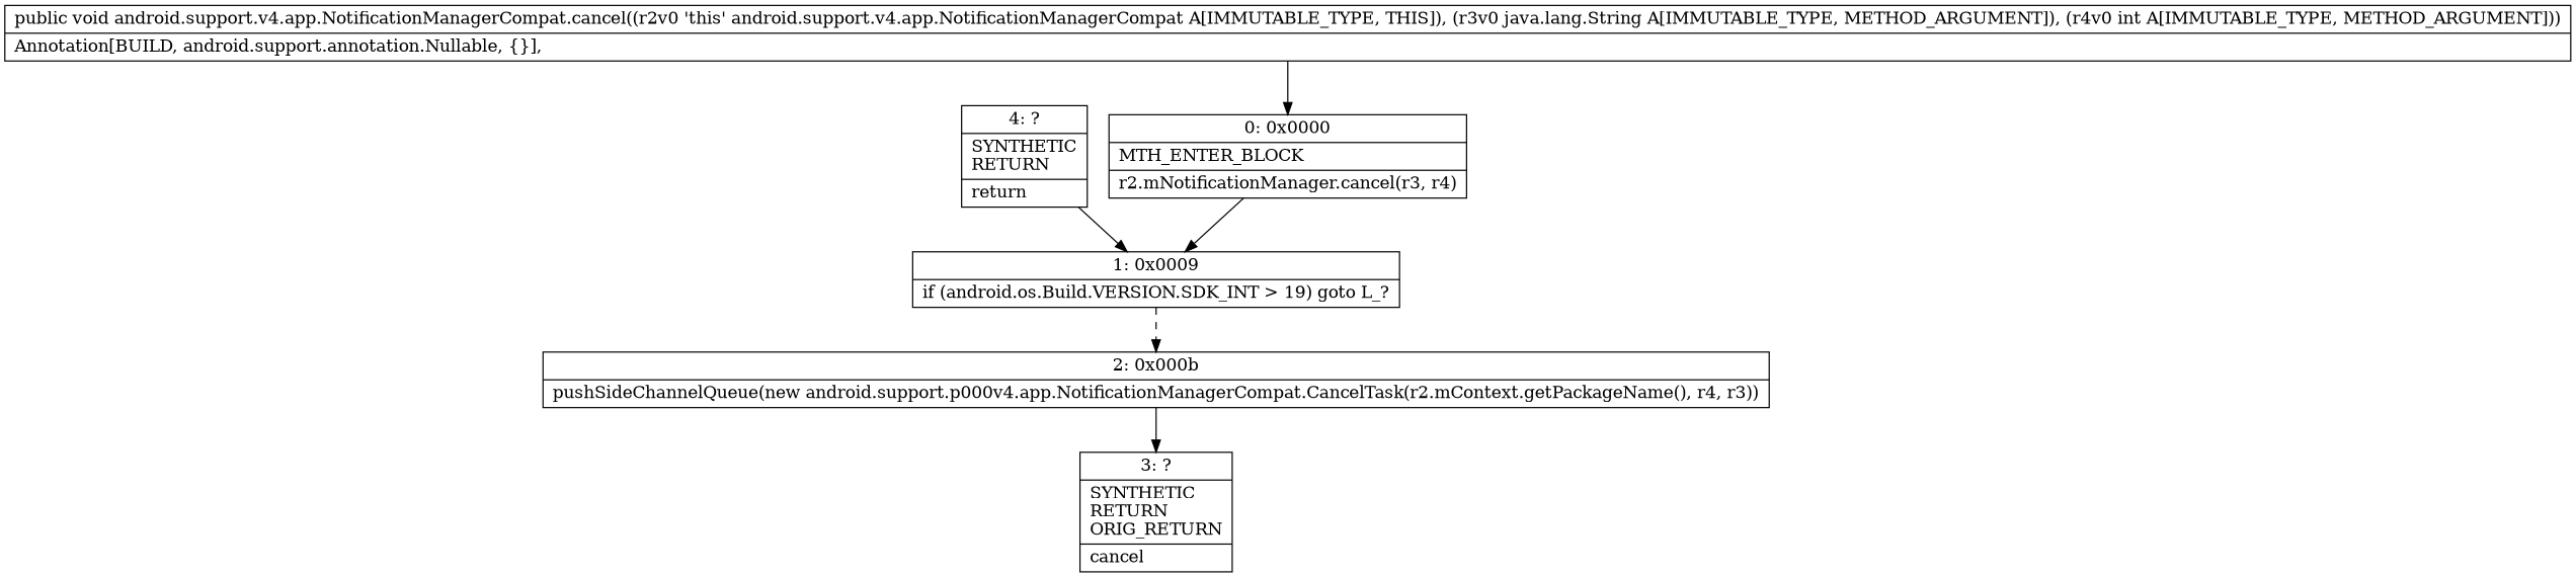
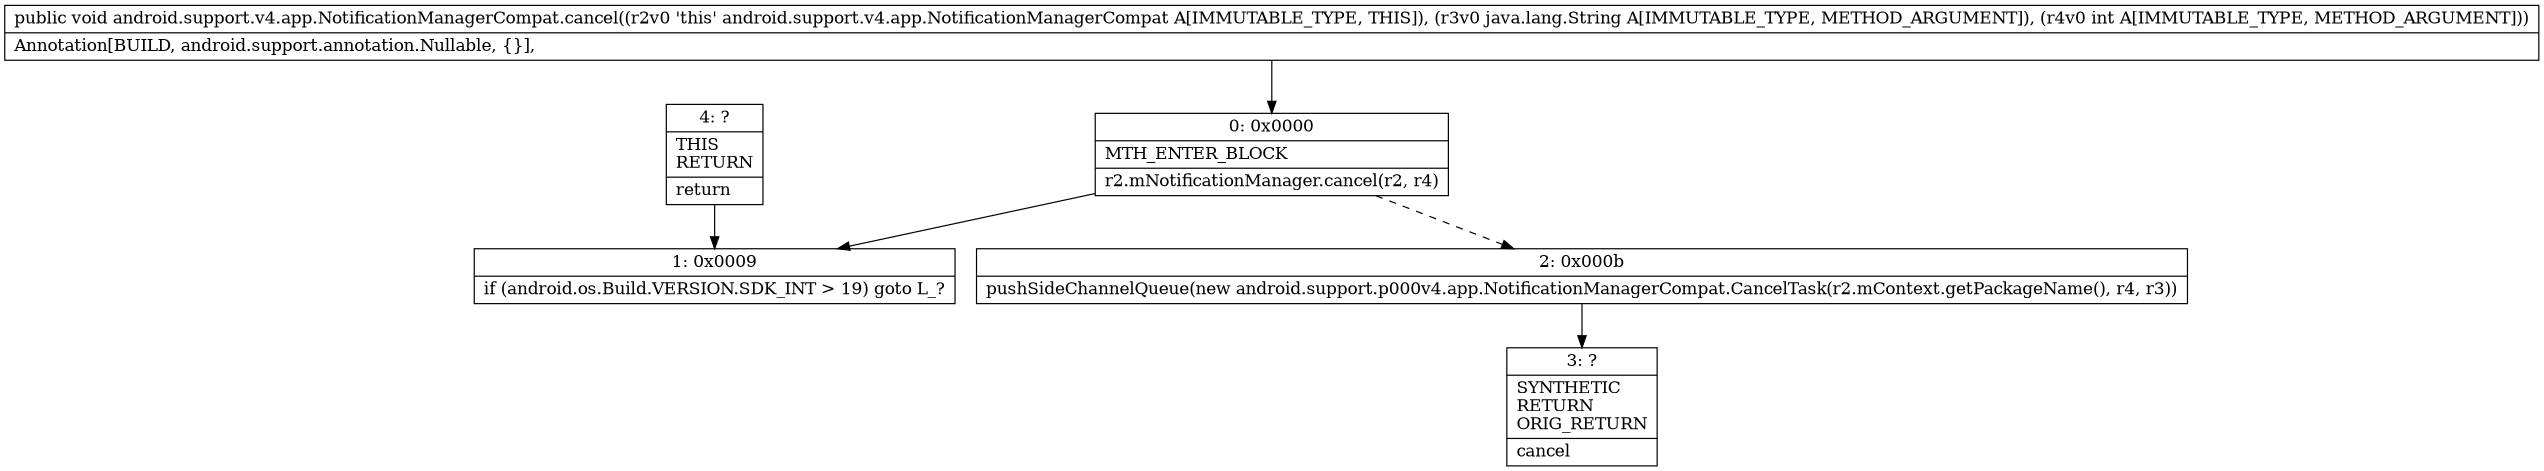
  digraph {
    node [shape=record]
-   n1 [label="{0\:\ 0x0000|MTH_ENTER_BLOCK\l|r2.mNotificationManager.cancel(r3, r4)\l}"]
+   n1 [label="{0\:\ 0x0000|MTH_ENTER_BLOCK\l|r2.mNotificationManager.cancel(r2, r4)\l}"]
    n2 [label="{1\:\ 0x0009|if (android.os.Build.VERSION.SDK_INT \> 19) goto L_?\l}"]
    n3 [label="{2\:\ 0x000b|pushSideChannelQueue(new android.support.p000v4.app.NotificationManagerCompat.CancelTask(r2.mContext.getPackageName(), r4, r3))\l}"]
    n4 [label="{3\:\ ?|SYNTHETIC\lRETURN\lORIG_RETURN\l|cancel\l}"]
-   n5 [label="{4\:\ ?|SYNTHETIC\lRETURN\l|return\l}"]
+   n5 [label="{4\:\ ?|THIS\lRETURN\l|return\l}"]
    n6 [label="{public void android.support.v4.app.NotificationManagerCompat.cancel((r2v0 'this' android.support.v4.app.NotificationManagerCompat A[IMMUTABLE_TYPE, THIS]), (r3v0 java.lang.String A[IMMUTABLE_TYPE, METHOD_ARGUMENT]), (r4v0 int A[IMMUTABLE_TYPE, METHOD_ARGUMENT]))  | Annotation[BUILD, android.support.annotation.Nullable, \{\}], \l}"]
    n1 -> n2
-   n2 -> n3 [style=dashed]
+   n1 -> n3 [style=dashed]
    n3 -> n4
    n5 -> n2
    n6 -> n1
  }
